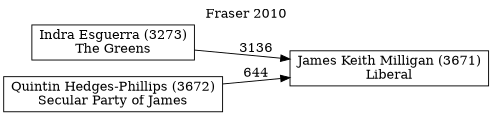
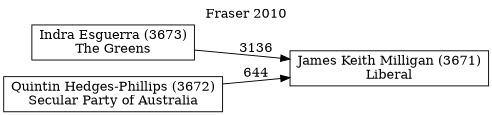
  digraph {
    label="Fraser 2010"
    labelloc=t
    mclimit=10
    rankdir=LR
    node [shape=box]
    n1 [label="James Keith Milligan (3671)\nLiberal"]
-   n2 [label="Indra Esguerra (3273)\nThe Greens"]
-   n3 [label="Quintin Hedges-Phillips (3672)\nSecular Party of James"]
+   n2 [label="Indra Esguerra (3673)\nThe Greens"]
+   n3 [label="Quintin Hedges-Phillips (3672)\nSecular Party of Australia"]
    n2 -> n1 [label=3136]
    n3 -> n1 [label=644]
  }
